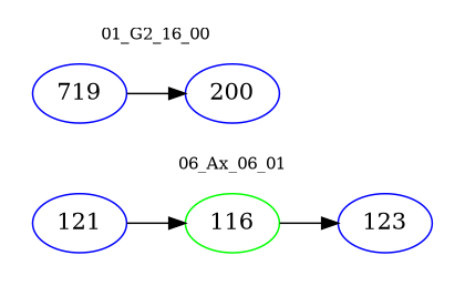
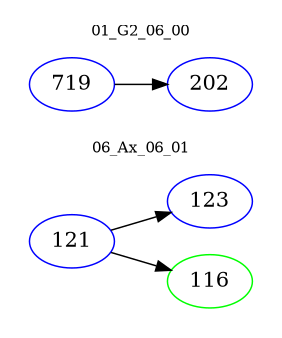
  digraph {
    rankdir=LR
    node [color=blue]
    edge [color=black]
    n1 [label=121]
    n2 [color=green label=116]
    n3 [label=123]
    n4 [label=719]
-   n5 [label=200]
+   n5 [label=202]
    subgraph cluster_1 {
      color=white
      fontsize=10
      label="06_Ax_06_01"
      n1
      n2
      n3
    }
    subgraph cluster_2 {
      color=white
      fontsize=10
-     label="01_G2_16_00"
+     label="01_G2_06_00"
      n4
      n5
    }
    n1 -> n2
-   n2 -> n3
+   n1 -> n3
    n4 -> n5
  }
